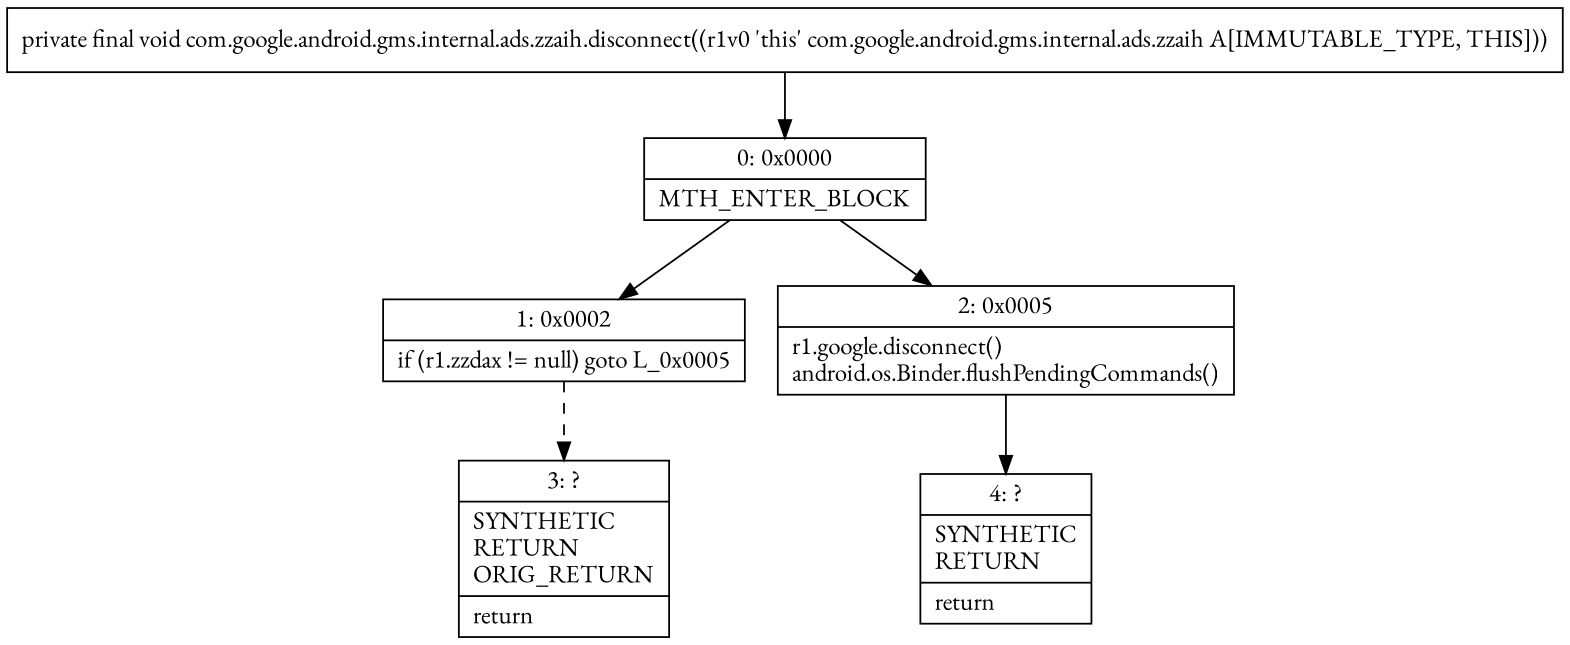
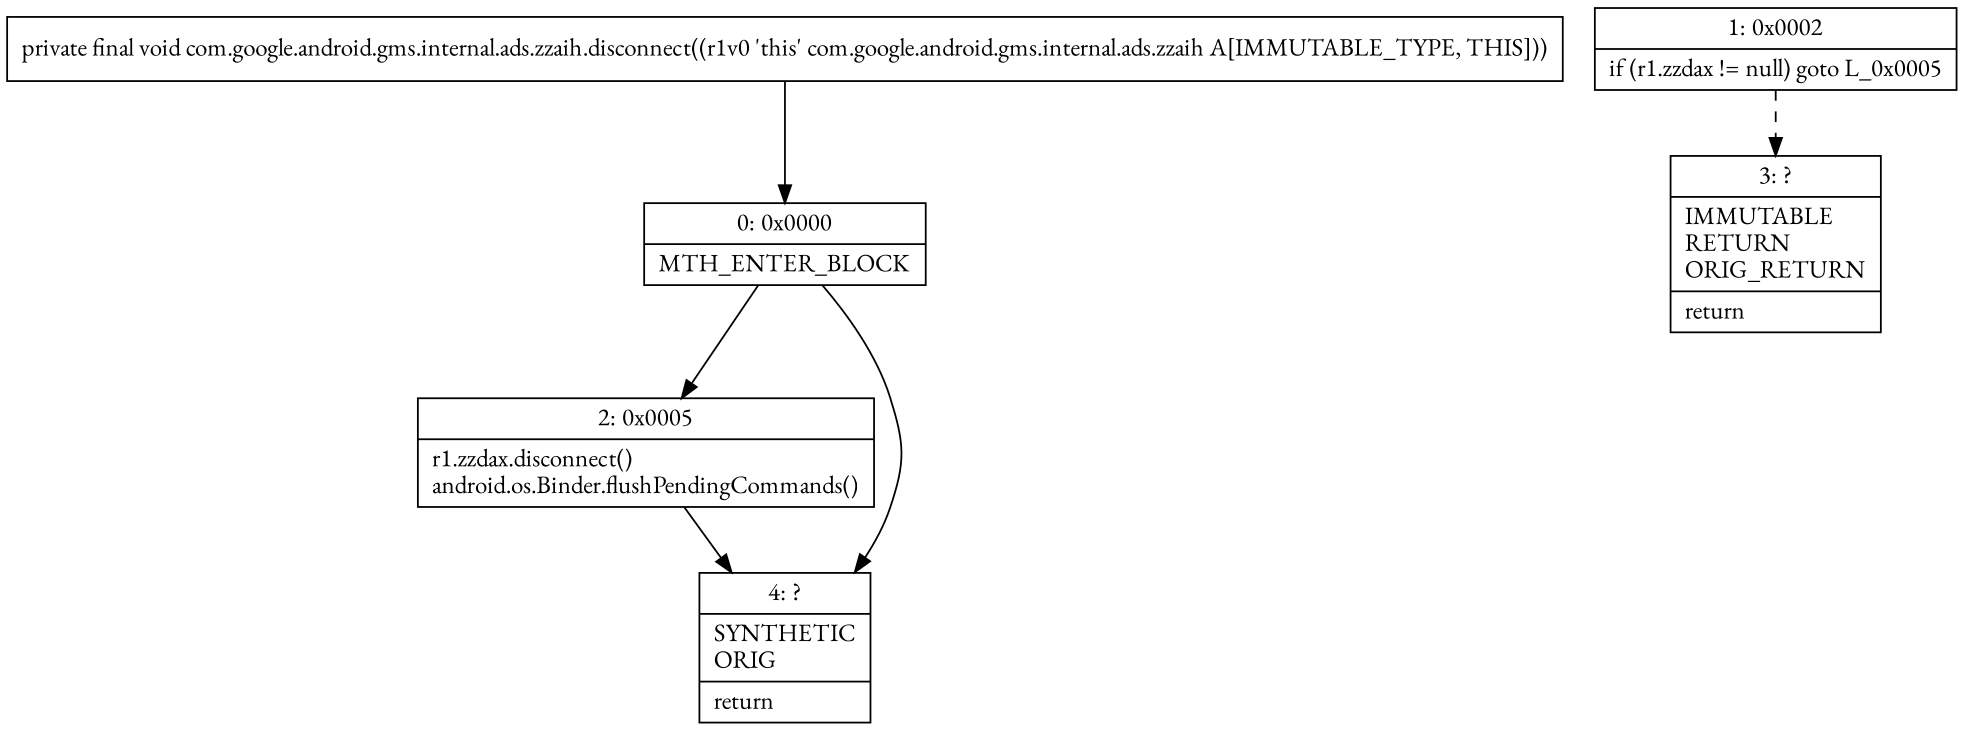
  digraph {
    fontname="EB Garamond"
    node [fontname="EB Garamond" shape=record]
    edge [fontname="EB Garamond"]
    n1 [label="{0\:\ 0x0000|MTH_ENTER_BLOCK\l}"]
    n2 [label="{1\:\ 0x0002|if (r1.zzdax != null) goto L_0x0005\l}"]
-   n3 [label="{2\:\ 0x0005|r1.google.disconnect()\landroid.os.Binder.flushPendingCommands()\l}"]
-   n4 [label="{3\:\ ?|SYNTHETIC\lRETURN\lORIG_RETURN\l|return\l}"]
-   n5 [label="{4\:\ ?|SYNTHETIC\lRETURN\l|return\l}"]
+   n3 [label="{2\:\ 0x0005|r1.zzdax.disconnect()\landroid.os.Binder.flushPendingCommands()\l}"]
+   n4 [label="{3\:\ ?|IMMUTABLE\lRETURN\lORIG_RETURN\l|return\l}"]
+   n5 [label="{4\:\ ?|SYNTHETIC\lORIG\l|return\l}"]
    n6 [label="{private final void com.google.android.gms.internal.ads.zzaih.disconnect((r1v0 'this' com.google.android.gms.internal.ads.zzaih A[IMMUTABLE_TYPE, THIS])) }"]
-   n1 -> n2
+   n1 -> n5
    n1 -> n3
    n2 -> n4 [style=dashed]
    n3 -> n5
    n6 -> n1
  }
